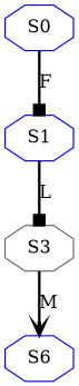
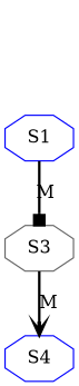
  strict digraph {
    node [color=blue shape=octagon]
    edge [arrowhead=box style=bold]
-   S0
    S1
    S3 [color=gray40]
-   S4 [label=S6]
-   S0 -> S1 [label=F]
-   S1 -> S3 [label=L]
+   S4
+   S1 -> S3 [label=M]
    S3 -> S4 [arrowhead=vee label=M]
  }
